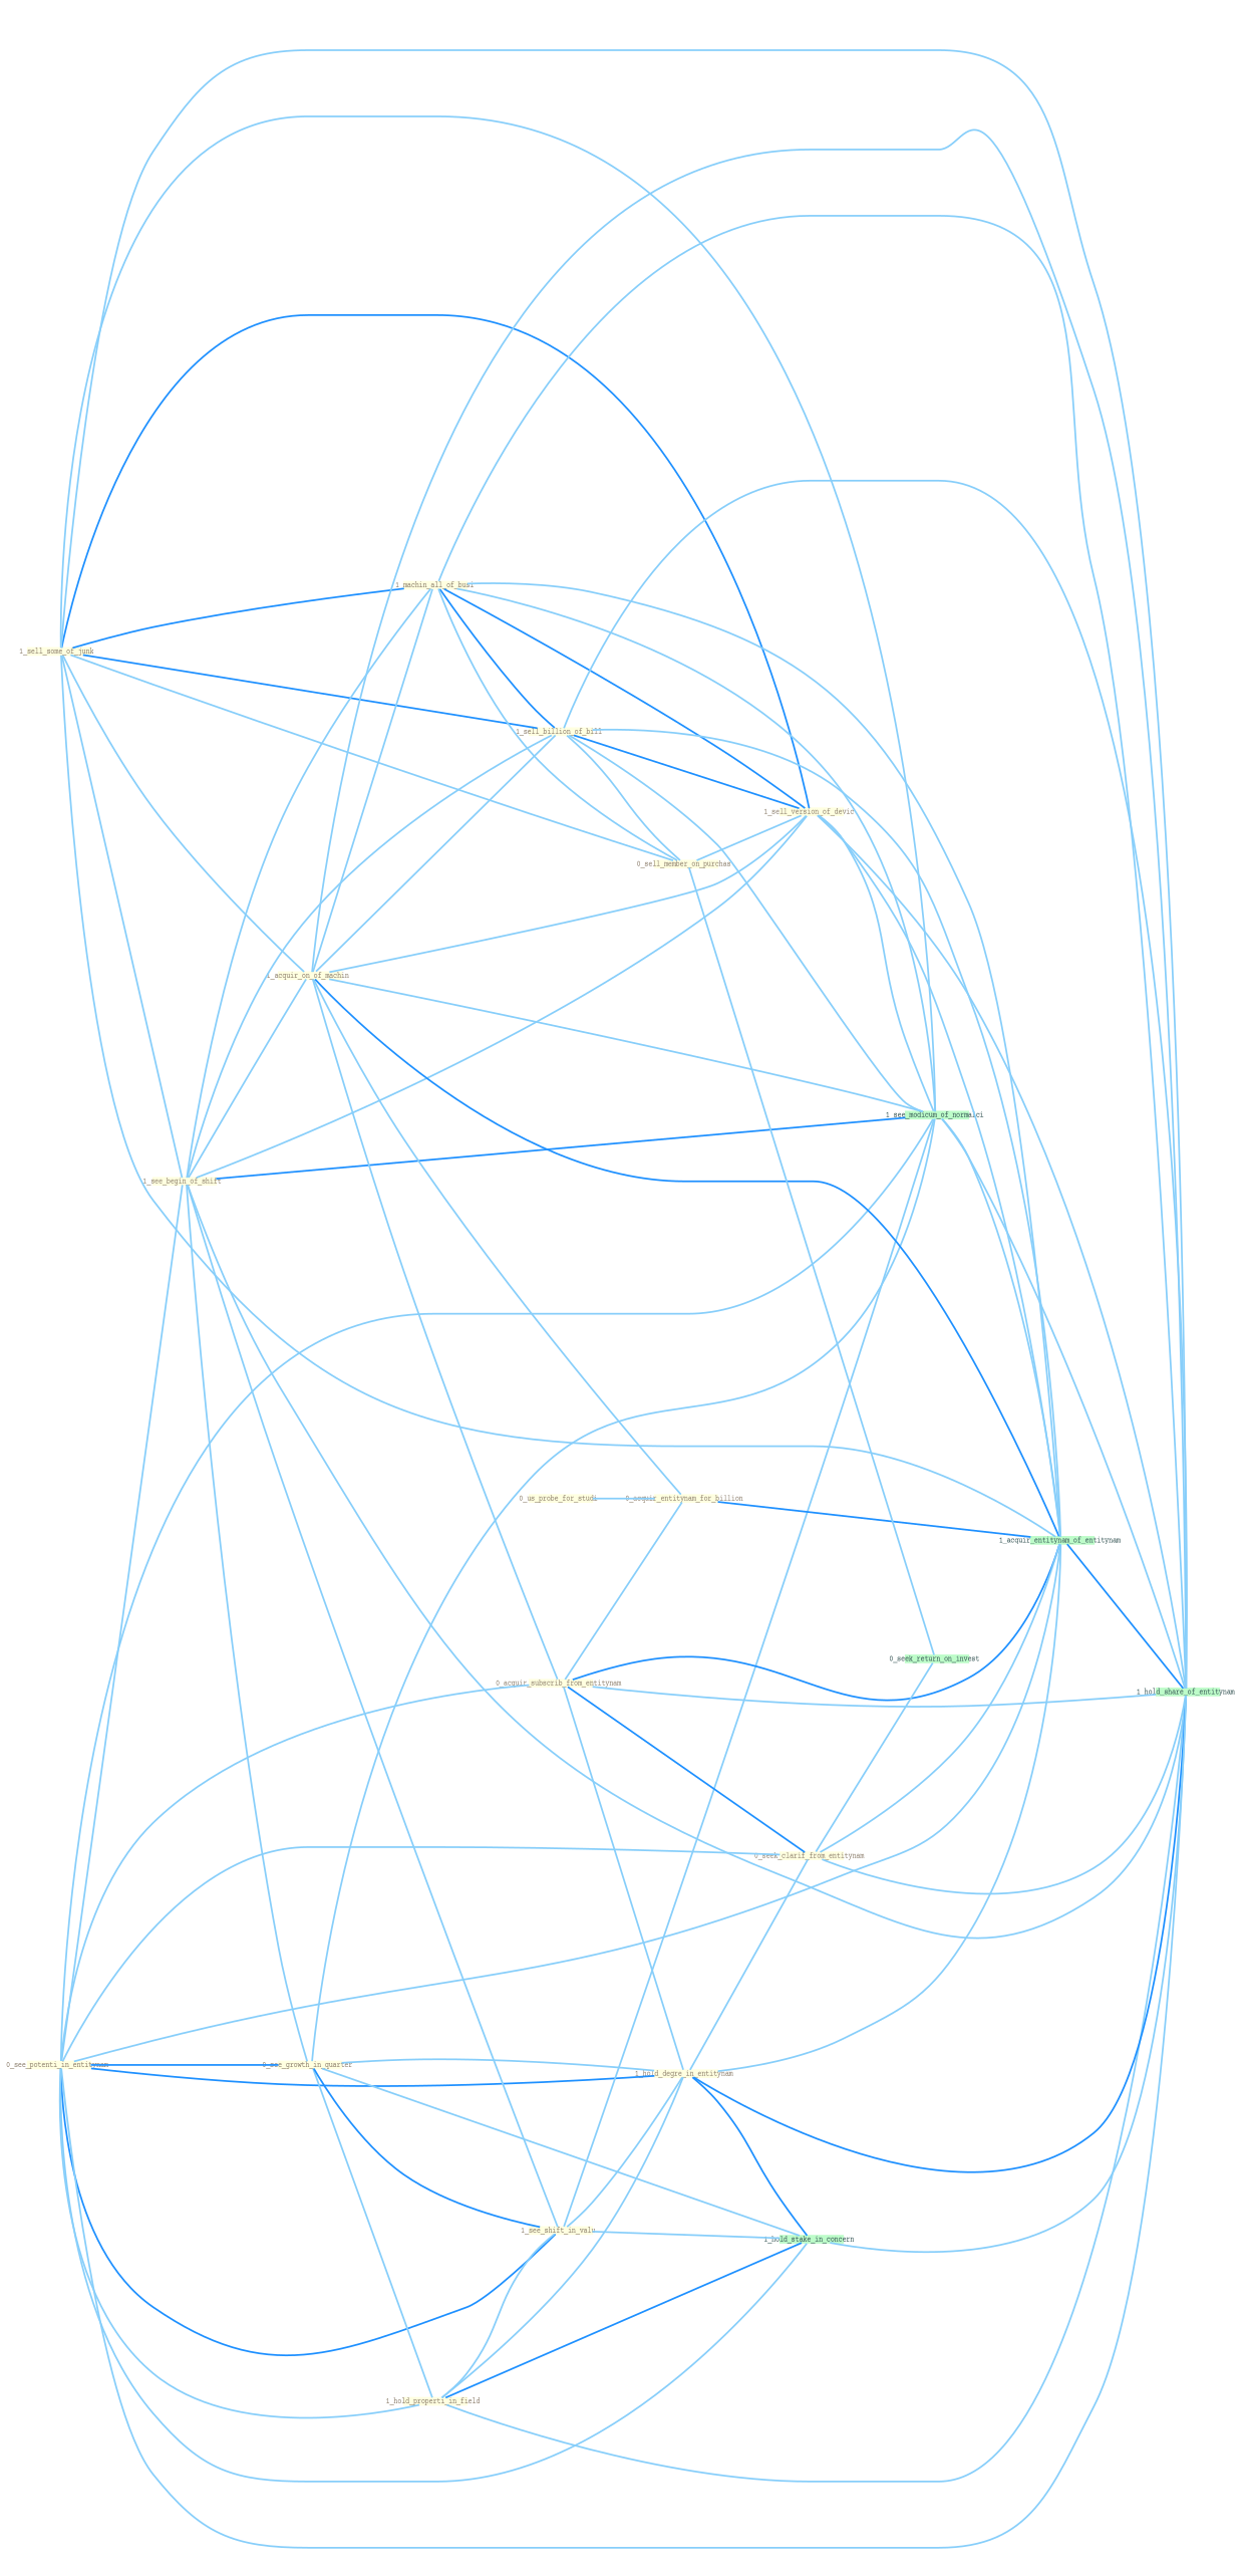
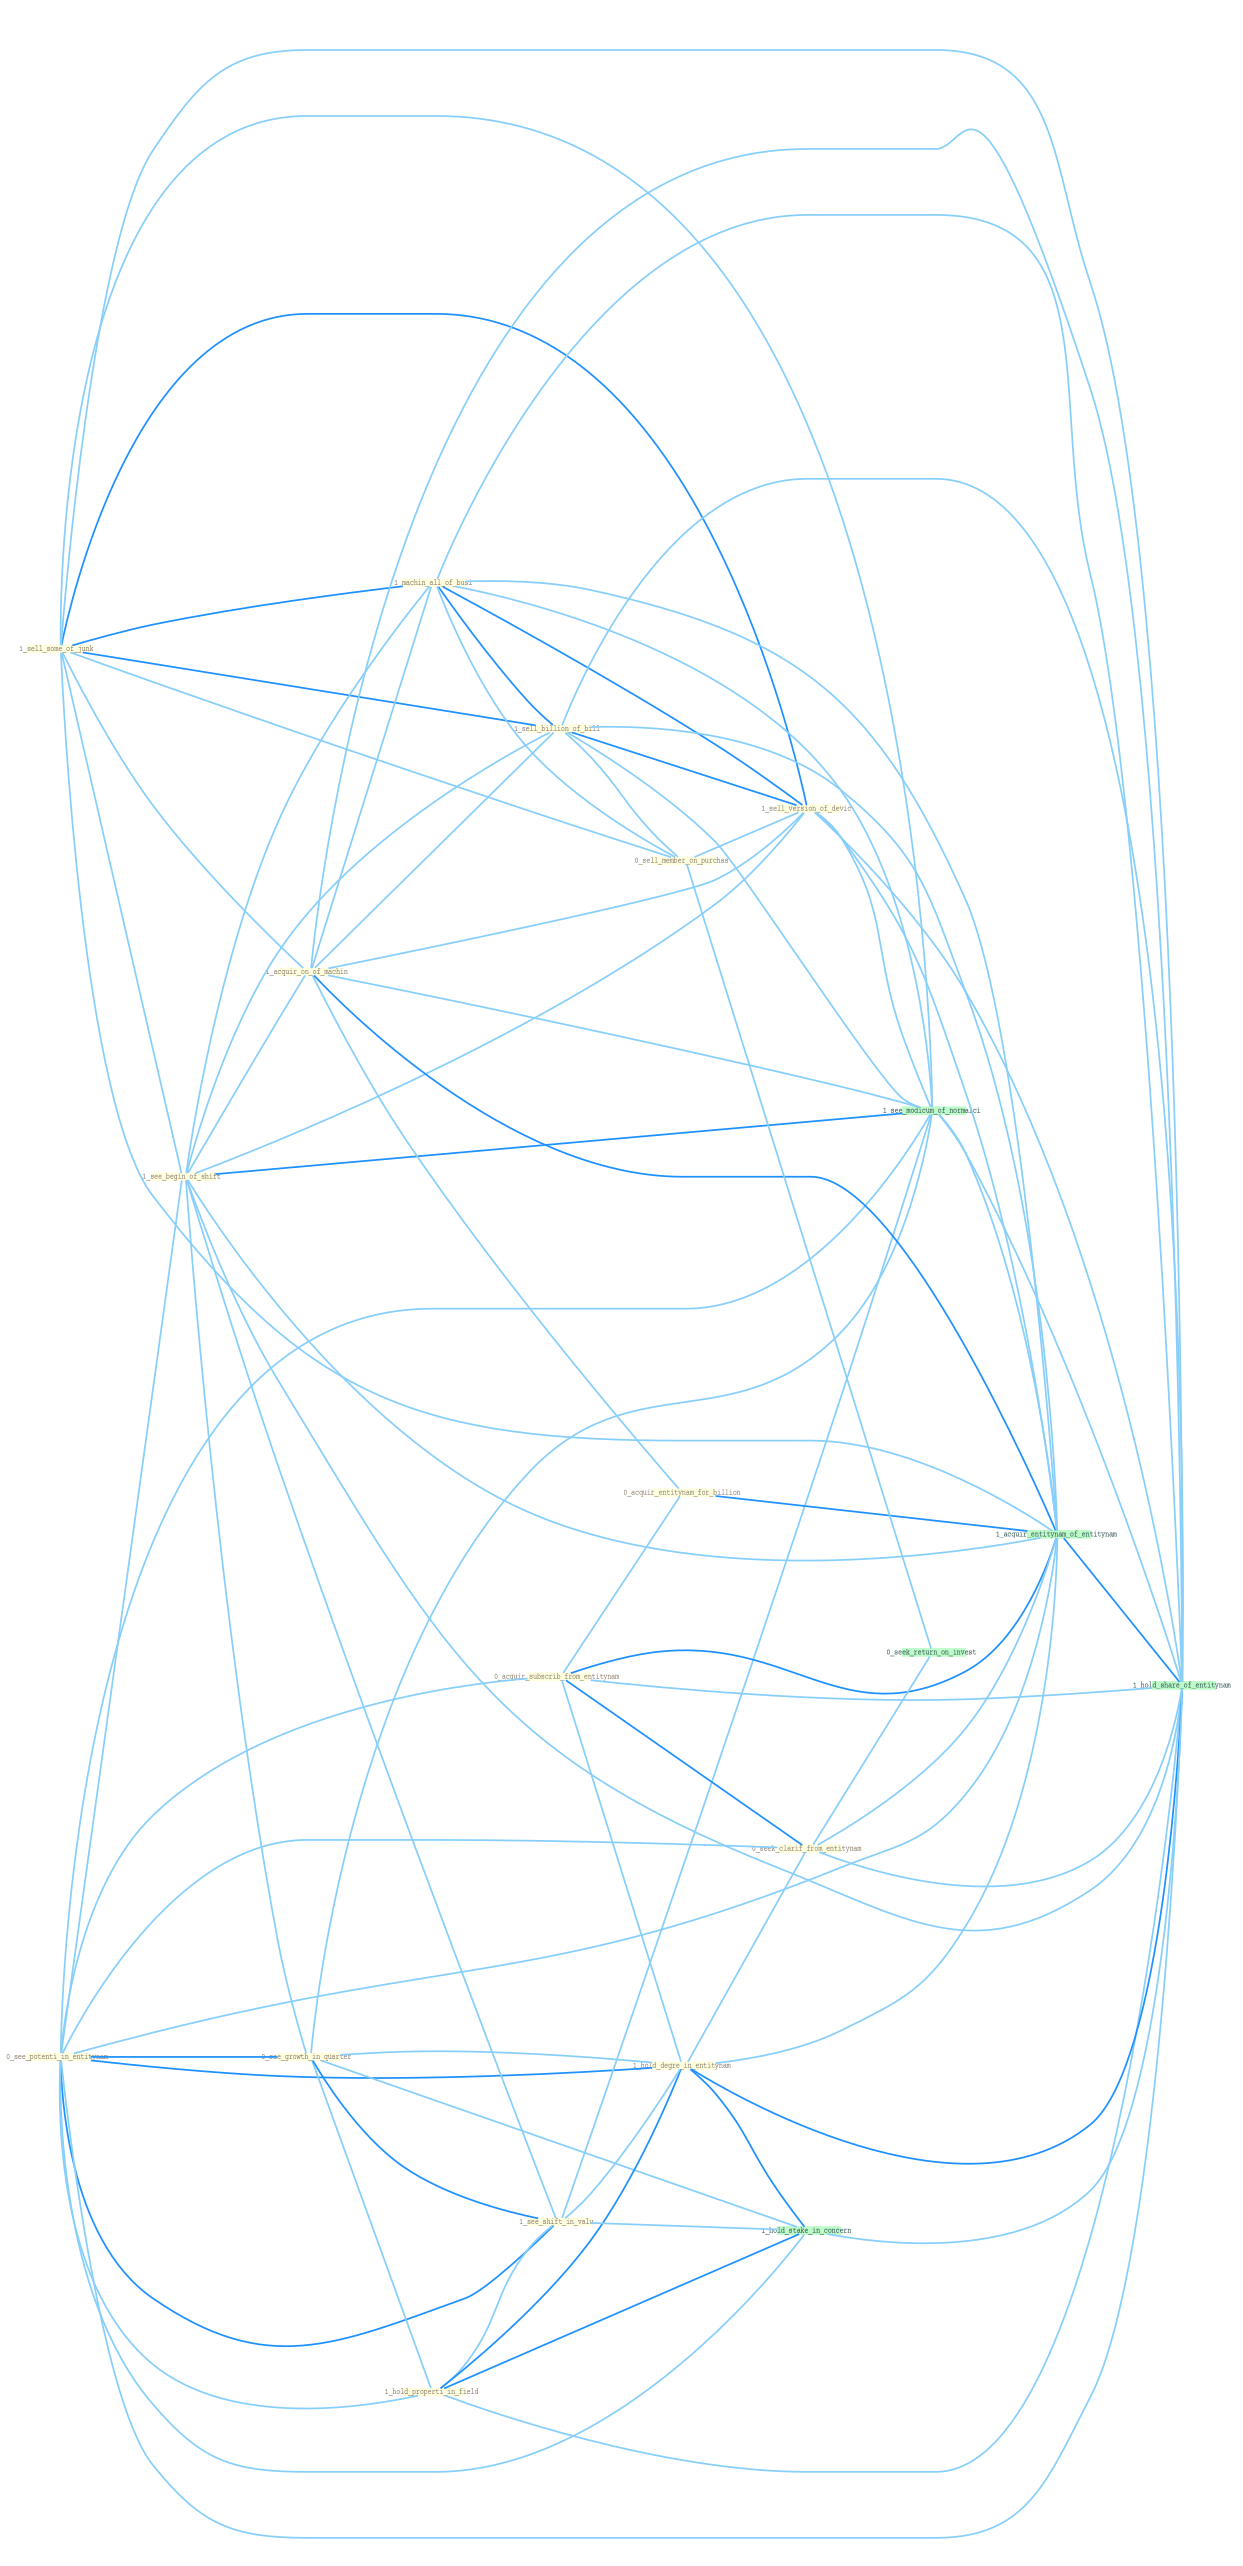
  graph {
    fontname="Courier Prime"
    rankdir=LR
    node [color="#ffffe0" fixedsize=true fontcolor="#8b7d6b" fontname="Courier Prime" fontsize=4 shape=polygon style=filled]
    edge [color="#87cefa" fontname="Courier Prime" w=1]
    "1_sell_some_of_junk " [height=.06 width=.5]
    "0_see_potenti_in_entitynam " [height=.06 width=.5]
    "1_see_begin_of_shift " [height=.06 width=.5]
    "0_see_growth_in_quarter " [height=.06 width=.5]
    "1_hold_properti_in_field " [height=.06 width=.5]
    "1_see_shift_in_valu " [height=.06 width=.5]
    "1_acquir_on_of_machin " [height=.06 width=.5]
-   "0_us_probe_for_studi " [height=.06 width=.5]
    "0_acquir_subscrib_from_entitynam " [height=.06 width=.5]
    "0_acquir_entitynam_for_billion " [height=.06 width=.5]
    n11 [height=.06 label="1_machin_all_of_busi" width=.5]
    "1_sell_billion_of_bill " [height=.06 width=.5]
    "0_sell_member_on_purchas " [height=.06 width=.5]
    "1_sell_version_of_devic " [height=.06 width=.5]
    "1_hold_degre_in_entitynam " [height=.06 width=.5]
    "0_seek_clarif_from_entitynam " [height=.06 width=.5]
    "1_see_modicum_of_normalci " [color="#BDFCC9" fontcolor="#2f4f4f" height=.06 width=.5]
    "1_acquir_entitynam_of_entitynam " [color="#BDFCC9" fontcolor="#2f4f4f" height=.06 width=.5]
    "1_hold_share_of_entitynam " [color="#BDFCC9" fontcolor="#2f4f4f" height=.06 width=.5]
    "1_hold_stake_in_concern " [color="#BDFCC9" fontcolor="#2f4f4f" height=.06 width=.5]
    "0_seek_return_on_invest " [color="#BDFCC9" fontcolor="#2f4f4f" height=.06 width=.5]
    subgraph sub_1 {
      "1_sell_some_of_junk "
      "0_see_potenti_in_entitynam "
      "1_see_begin_of_shift "
      "0_see_growth_in_quarter "
      "1_hold_properti_in_field "
      "1_see_shift_in_valu "
      "1_acquir_on_of_machin "
-     "0_us_probe_for_studi "
      "0_acquir_subscrib_from_entitynam "
      "0_acquir_entitynam_for_billion "
      n11
      "1_sell_billion_of_bill "
      "0_sell_member_on_purchas "
      "1_sell_version_of_devic "
      "1_hold_degre_in_entitynam "
      "0_seek_clarif_from_entitynam "
    }
    subgraph sub_2 {
    }
    "1_sell_some_of_junk " -- "1_see_begin_of_shift "
    "1_sell_some_of_junk " -- "1_acquir_on_of_machin "
    "1_sell_some_of_junk " -- n11 [color="#1e90ff" w=2]
    "1_sell_some_of_junk " -- "1_sell_billion_of_bill " [color="#1e90ff" w=2]
    "1_sell_some_of_junk " -- "0_sell_member_on_purchas "
    "1_sell_some_of_junk " -- "1_sell_version_of_devic " [color="#1e90ff" w=2]
    "1_sell_some_of_junk " -- "1_see_modicum_of_normalci "
    "1_sell_some_of_junk " -- "1_acquir_entitynam_of_entitynam "
    "1_sell_some_of_junk " -- "1_hold_share_of_entitynam "
    "0_see_potenti_in_entitynam " -- "1_see_begin_of_shift "
    "0_see_potenti_in_entitynam " -- "0_see_growth_in_quarter " [color="#1e90ff" w=2]
    "0_see_potenti_in_entitynam " -- "1_hold_properti_in_field "
    "0_see_potenti_in_entitynam " -- "1_see_shift_in_valu " [color="#1e90ff" w=2]
    "0_see_potenti_in_entitynam " -- "0_acquir_subscrib_from_entitynam "
    "0_see_potenti_in_entitynam " -- "1_hold_degre_in_entitynam " [color="#1e90ff" w=2]
    "0_see_potenti_in_entitynam " -- "0_seek_clarif_from_entitynam "
    "0_see_potenti_in_entitynam " -- "1_see_modicum_of_normalci "
    "0_see_potenti_in_entitynam " -- "1_acquir_entitynam_of_entitynam "
    "0_see_potenti_in_entitynam " -- "1_hold_share_of_entitynam "
    "0_see_potenti_in_entitynam " -- "1_hold_stake_in_concern "
    "1_see_begin_of_shift " -- "0_see_growth_in_quarter "
    "1_see_begin_of_shift " -- "1_see_shift_in_valu "
    "1_see_begin_of_shift " -- "1_acquir_on_of_machin "
    "1_see_begin_of_shift " -- n11
    "1_see_begin_of_shift " -- "1_sell_billion_of_bill "
    "1_see_begin_of_shift " -- "1_sell_version_of_devic "
    "1_see_begin_of_shift " -- "1_see_modicum_of_normalci " [color="#1e90ff" w=2]
+   "1_see_begin_of_shift " -- "1_acquir_entitynam_of_entitynam "
    "1_see_begin_of_shift " -- "1_hold_share_of_entitynam "
    "0_see_growth_in_quarter " -- "1_hold_properti_in_field "
    "0_see_growth_in_quarter " -- "1_see_shift_in_valu " [color="#1e90ff" w=2]
    "0_see_growth_in_quarter " -- "1_hold_degre_in_entitynam "
    "0_see_growth_in_quarter " -- "1_see_modicum_of_normalci "
    "0_see_growth_in_quarter " -- "1_hold_stake_in_concern "
    "1_hold_properti_in_field " -- "1_see_shift_in_valu "
-   "1_hold_properti_in_field " -- "1_hold_degre_in_entitynam " [w=2]
+   "1_hold_properti_in_field " -- "1_hold_degre_in_entitynam " [color="#1e90ff" w=2]
    "1_hold_properti_in_field " -- "1_hold_share_of_entitynam "
    "1_hold_properti_in_field " -- "1_hold_stake_in_concern " [color="#1e90ff" w=2]
    "1_see_shift_in_valu " -- "1_hold_degre_in_entitynam "
    "1_see_shift_in_valu " -- "1_see_modicum_of_normalci "
    "1_see_shift_in_valu " -- "1_hold_stake_in_concern "
-   "1_acquir_on_of_machin " -- "0_acquir_subscrib_from_entitynam "
    "1_acquir_on_of_machin " -- "0_acquir_entitynam_for_billion "
    "1_acquir_on_of_machin " -- n11
    "1_acquir_on_of_machin " -- "1_sell_billion_of_bill "
    "1_acquir_on_of_machin " -- "1_sell_version_of_devic "
    "1_acquir_on_of_machin " -- "1_see_modicum_of_normalci "
    "1_acquir_on_of_machin " -- "1_acquir_entitynam_of_entitynam " [color="#1e90ff" w=2]
    "1_acquir_on_of_machin " -- "1_hold_share_of_entitynam "
-   "0_us_probe_for_studi " -- "0_acquir_entitynam_for_billion "
    "0_acquir_subscrib_from_entitynam " -- "0_acquir_entitynam_for_billion "
    "0_acquir_subscrib_from_entitynam " -- "1_hold_degre_in_entitynam "
    "0_acquir_subscrib_from_entitynam " -- "0_seek_clarif_from_entitynam " [color="#1e90ff" w=2]
    "0_acquir_subscrib_from_entitynam " -- "1_acquir_entitynam_of_entitynam " [color="#1e90ff" w=2]
    "0_acquir_subscrib_from_entitynam " -- "1_hold_share_of_entitynam "
    "0_acquir_entitynam_for_billion " -- "1_acquir_entitynam_of_entitynam " [color="#1e90ff" w=2]
    n11 -- "1_sell_billion_of_bill " [color="#1e90ff" w=2]
    n11 -- "0_sell_member_on_purchas "
    n11 -- "1_sell_version_of_devic " [color="#1e90ff" w=2]
    n11 -- "1_see_modicum_of_normalci "
    n11 -- "1_acquir_entitynam_of_entitynam "
    n11 -- "1_hold_share_of_entitynam "
    "1_sell_billion_of_bill " -- "0_sell_member_on_purchas "
    "1_sell_billion_of_bill " -- "1_sell_version_of_devic " [color="#1e90ff" w=2]
    "1_sell_billion_of_bill " -- "1_see_modicum_of_normalci "
    "1_sell_billion_of_bill " -- "1_acquir_entitynam_of_entitynam "
    "1_sell_billion_of_bill " -- "1_hold_share_of_entitynam "
    "0_sell_member_on_purchas " -- "1_sell_version_of_devic "
    "0_sell_member_on_purchas " -- "0_seek_return_on_invest "
    "1_sell_version_of_devic " -- "1_see_modicum_of_normalci "
    "1_sell_version_of_devic " -- "1_acquir_entitynam_of_entitynam "
    "1_sell_version_of_devic " -- "1_hold_share_of_entitynam "
    "1_hold_degre_in_entitynam " -- "0_seek_clarif_from_entitynam "
    "1_hold_degre_in_entitynam " -- "1_acquir_entitynam_of_entitynam "
    "1_hold_degre_in_entitynam " -- "1_hold_share_of_entitynam " [color="#1e90ff" w=2]
    "1_hold_degre_in_entitynam " -- "1_hold_stake_in_concern " [color="#1e90ff" w=2]
    "0_seek_clarif_from_entitynam " -- "1_acquir_entitynam_of_entitynam "
    "0_seek_clarif_from_entitynam " -- "1_hold_share_of_entitynam "
    "0_seek_clarif_from_entitynam " -- "0_seek_return_on_invest "
    "1_see_modicum_of_normalci " -- "1_acquir_entitynam_of_entitynam "
    "1_see_modicum_of_normalci " -- "1_hold_share_of_entitynam "
    "1_acquir_entitynam_of_entitynam " -- "1_hold_share_of_entitynam " [color="#1e90ff" w=2]
    "1_hold_stake_in_concern " -- "1_hold_share_of_entitynam "
  }
